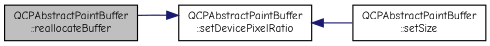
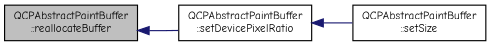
  digraph {
    fontname="Comic Neue"
    rankdir=LR
    node [color=black fillcolor=white fontname="Comic Neue" fontsize=10 shape=record style=filled]
    edge [color=midnightblue dir=back fontname="Comic Neue" fontsize=10 labelfontname=Helvetica labelfontsize=10 style=solid]
    n1 [fillcolor=grey75 fontcolor=black height=0.2 label="QCPAbstractPaintBuffer\l::reallocateBuffer" width=0.4]
    n2 [height=0.2 label="QCPAbstractPaintBuffer\l::setDevicePixelRatio" width=0.4]
    n3 [height=0.2 label="QCPAbstractPaintBuffer\l::setSize" width=0.4]
-   n2 -> n1
+   n1 -> n2
    n2 -> n3
  }
